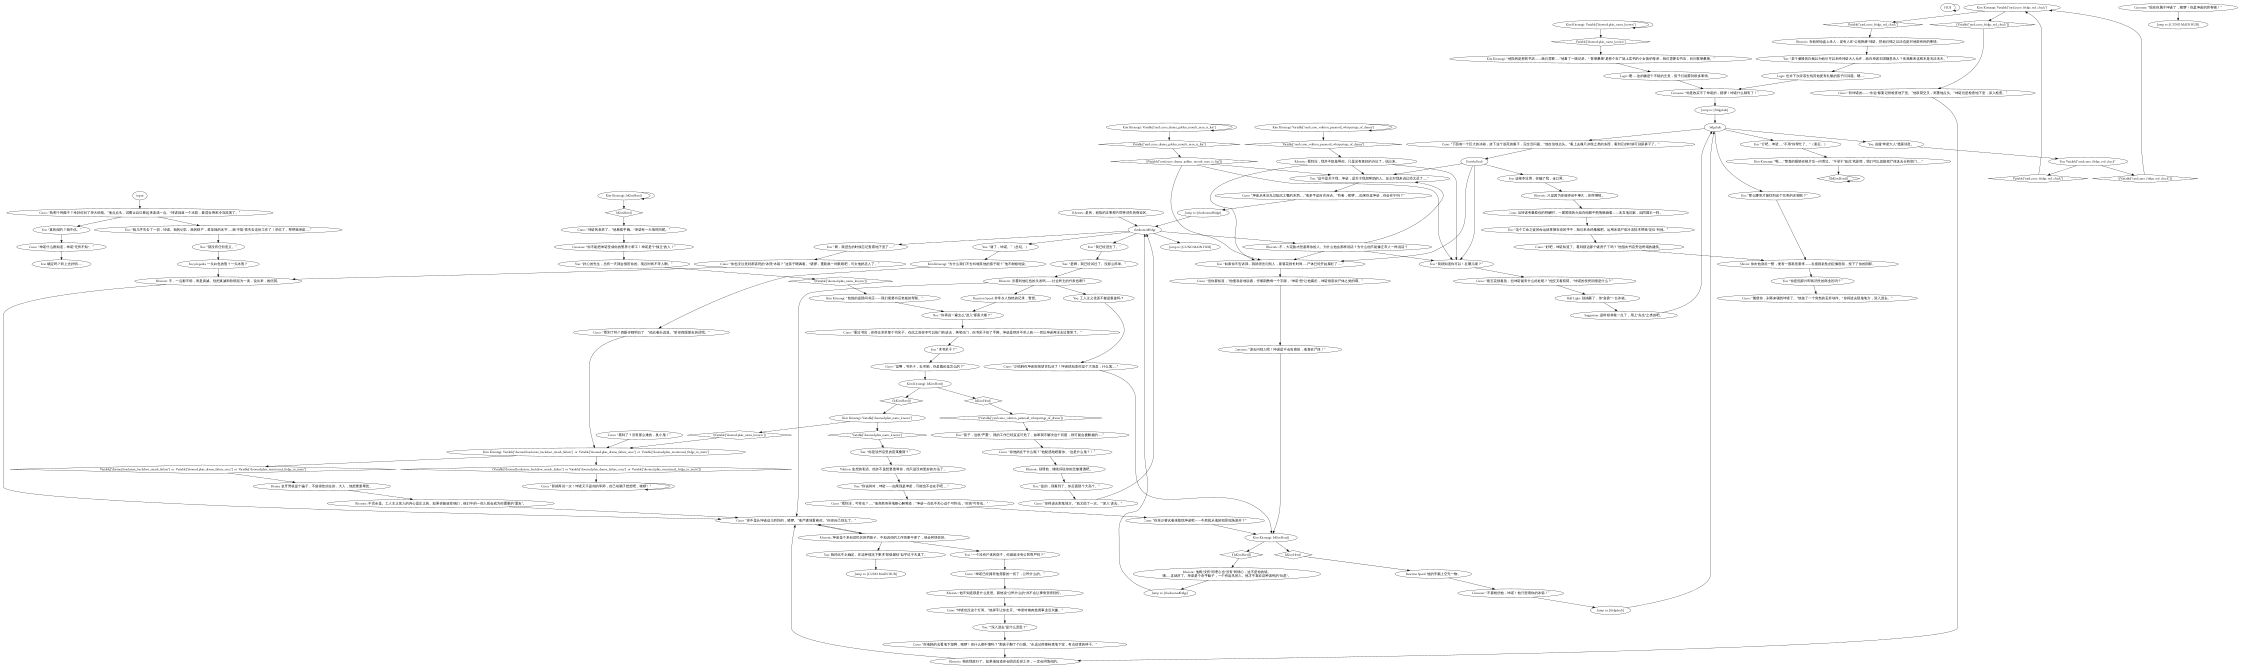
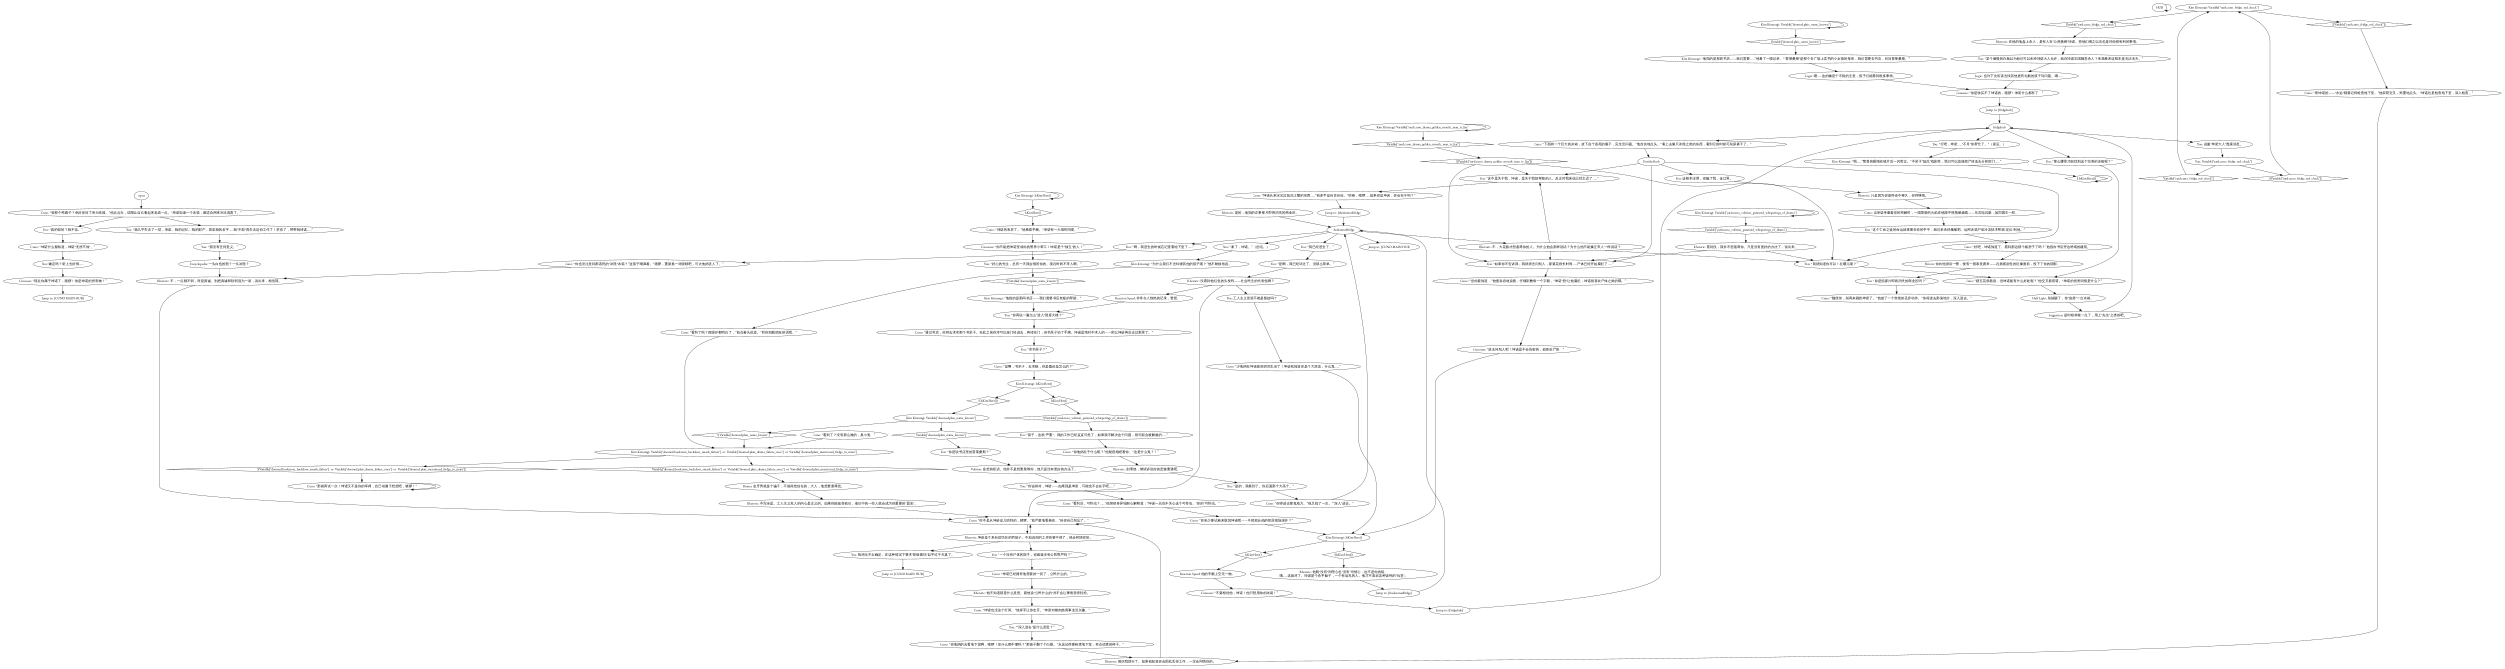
  digraph {
    fontname="EB Garamond"
    node [fontname="EB Garamond"]
    edge [fontname="EB Garamond"]
    n1 [label=HUB]
    n2 [label=input]
    n3 [label="Cuno: “装那个死瘸子？幸好你问了坤大统领。”他点点头，试图让自己看起来老成一点。“坤诺知道一个冰箱，最适合用来冷冻混蛋了。”"]
    n4 [label="You: “我几乎失去了一切，坤诺。我的记忆，我的财产，甚至我的名字……我*不能*再失去这份工作了！求你了，帮帮我坤诺……”"]
    n5 [label="You: “真的假的？我不信。”"]
    n6 [label="You: “是的，我看到了。你后面那个大高个。”"]
    n7 [label="Cuno: “你得进去那鬼地方。”他又指了一次。“*深入*进去。”"]
    n8 [label=thedoomedfridge]
    n9 [label="You: “那没有任何意义。”"]
    n10 [label="Encyclopedia: 一头白色的熊？一头冰熊？"]
    n11 [label="You: “我就知道你可以！在哪儿呢？”"]
    n12 [label="Cuno: “猪五花很着急，但坤诺能有什么好处呢？”他交叉着双臂。“坤诺的投资回报是什么？”"]
    n13 [label="Half Light: 别搞砸了，你*急需*一台冰箱。"]
    n14 [label="You: “你说得对，坤诺——如果我是坤诺，可能也不会在乎吧……”"]
    n15 [label="Cuno: “看到没，可怜虫？……”他突然奇异地耐心解释道：“坤诺一点也不关心这个可怜虫，*你的*可怜虫。”"]
    n16 [label="Cuno: “你至少要试着来取悦坤诺吧——不然就从他的犯罪现场滚开？”"]
    n17 [label="Kim Kitsuragi: Variable[\"yard.cuno_volition_paranoid_whisperings_of_drama\"]"]
    n18 [label="Variable[\"yard.cuno_volition_paranoid_whisperings_of_drama\"]" shape=diamond]
    n19 [label="Rhetoric: 看到没，我并不想羞辱你。只是没有更好的办法了，说出来。"]
    n20 [label="You: “这不是关于我，坤诺，是关于我想帮助的人。反正对我来说已经太迟了……”"]
    n21 [label="You: “如果你不告诉我，我就得去问别人，那要花很长时间……尸体已经开始腐烂了……”"]
    n22 [label="!(Variable[\"yard.cuno_volition_paranoid_whisperings_of_drama\"])" shape=diamond]
    n23 [label="You: “孩子，这很*严重*。我的工作已经岌岌可危了，如果我不解决这个问题，很可能会被解雇的……”"]
    n24 [label="Cuno: “你他妈在干什么呢？”他疑惑地瞪着你。“这是什么鬼？！”"]
    n25 [label="Kim Kitsuragi: Variable[\"doomed.plais_name_known\"]"]
    n26 [label="Variable[\"doomed.plais_name_known\"]" shape=diamond]
    n27 [label="Kim Kitsuragi: “他指的是那间书店——我们需要……”他看了一眼记录。“*普莱桑斯*是那个在广场上卖书的小女孩的母亲，我们需要去书店，问问普莱桑斯。”"]
    n28 [label="Logic: 嗯……这的确是个不错的主意，孩子们能看到很多事情。"]
    n29 [label="!(Variable[\"doomed.plais_name_known\"])" shape=diamond]
    n30 [label="Kim Kitsuragi: “他指的是那间书店——我们需要书店老板的帮助。”"]
    n31 [label="You: “你再说一遍怎么*进入*那座大楼？”"]
    n32 [label="Cuno: “坤诺的表坏了。”他看着手腕。“坤诺有一大堆时间呢。”"]
    n33 [label="Cunoesse: “你不能把坤诺变成你的警界小帮工！坤诺是个*独立*的人！”"]
    n34 [label="You: “好心的先生，总有一天我会报答你的。现在时间不等人啊。”"]
    n35 [label="Kim Kitsuragi: “呃……”警督的眼睛在镜片后一闪而过。“不至于*如此*戏剧性，我们可以直接把尸体送去分析部门……”"]
    n36 [label="!(IsKimHere())" shape=diamond]
    n37 [label="Cuno: “坤诺也没这个打算。”他挥手让你走开。“坤诺对猪肉慈善事业没兴趣。”"]
    n38 [label="You: “*深入进去*是什么意思？”"]
    n39 [label="Cuno: “你他妈的去看地下室啊，猪猡！你什么都不懂吗？”那孩子翻了个白眼。“永远记得要检查地下室，有点侦查的样子。”"]
    n40 [label="Cunoesse: “你是收买不了坤诺的，猪猡！坤诺什么都有了！”"]
    n41 [label="Jump to: [fridgehub]"]
    n42 [label=fridgehub]
    n43 [label="Jump to: [CUNO MAIN HUB]"]
    n44 [label="Rhetoric: 没看到他红色的头发吗——社会民主的代表色啊？"]
    n45 [label="Cuno: “你不是从坤诺这儿听到的，猪猡。”他严肃地看着你。“但你自己别忘了。”"]
    n46 [label="Reaction Speed: 非常令人惊艳的记录，警督。"]
    n47 [label="You: 工人主义党派不都是叛徒吗？"]
    n48 [label="Rhetoric: 坤诺是个来自贫民区的穷孩子。不如说你的工作快要不保了，他会同情你的。"]
    n49 [label="Cuno: “少他妈在坤诺面前胡言乱语了！坤诺就知道你是个大混蛋，什么鬼……”"]
    n50 [label="Cuno: “那就再试一次！坤诺又不是你的军师，自己动脑子想想吧，猪猡！”"]
    n51 [label="Jump to: [thedoomedfridge]"]
    n52 [label="Jump to: [CUNO MAIN HUB]"]
    n53 [label="Rhetoric: 不，大花脸才想羞辱你的人。为什么他会那样说话？为什么他不能像正常人一样说话？"]
    n54 [label="You: “啊，我进去的时候忘记查看地下室了……”"]
    n55 [label="You: “谢了，坤诺。”（总结。）"]
    n56 [label="You: “我已经进去了。”"]
    n57 [label="Logic: 也许下次应该去找其他更有礼貌的孩子问问题。嗯……"]
    n58 [label="Cuno: 当坤诺考量着你的辩解时，一团黑暗的火焰在他眼中熊熊燃烧着——无言地沉默，如同国王一样。"]
    n59 [label="You: “这个亡命之徒的命运就掌握在你的手中，我们来杀鸡儆猴吧。运用冰箱尸体冷冻技术帮我*定位*到他。”"]
    n60 [label="Cuno: “好吧，坤诺知道了。看到那边那个破房子了吗？”他指向书店旁边坍塌的建筑。"]
    n61 [label="Drama: 金牙男就是个骗子，不值得您信任的，大人，他想要羞辱您。"]
    n62 [label="Rhetoric: 不完全是。工人主义党人的内心是正义的。如果你能改变他们，他们中的一些人就会成为你重要的*盟友*。"]
    n63 [label="You: “是啊，我已经试过了。没那么简单。”"]
    n64 [label="Cuno: “你也没注意到那该死的*冰熊*冰箱？”这孩子嘲讽着。“猪猡，重新换一对眼睛吧，可太他妈丢人了。”"]
    n65 [label="Rhetoric: 不，一点都不弱，而是真诚。别把真诚和软弱混为一谈，说出来，相信我。"]
    n66 [label="Cuno: “听坤诺的——*永远*都要记得检查地下室。”他双臂交叉，郑重地点头。“坤诺总是检查地下室，深入检查。”"]
    n67 [label="Rhetoric: 相信我就行了。如果他知道你会因此丢掉工作，一定会同情你的。"]
    n68 [label="You: “一个没有尸体的院子，你难道没有公民尊严吗？”"]
    n69 [label="You: 我对此不太确定。在这种情况下要求*阶级团结*似乎过于天真了。"]
    n70 [label="Cuno: “坤诺已经拥有他需要的一切了，公民什么的。”"]
    n71 [label="Cunoesse: “现在你属于坤诺了，猪猡！你是坤诺的所有物！”"]
    n72 [label="Jump to: [CUNO MAIN HUB]"]
    n73 [label="Jump to: [thedoomedfridge]"]
    n74 [label="Untitled hub"]
    n75 [label="You: 这根本没用，你骗了我，金口男。"]
    n76 [label="Cuno: “坤诺从来没见过如此土鳖的东西……”他多半是自言自语。“听着，猪猡……如果你是坤诺，你会在乎吗？”"]
    n77 [label="Cuno: “但你要知道，”他慢吞吞地说着，仔细斟酌每一个字眼，“坤诺*想*让他腐烂，坤诺很喜欢尸体之类的哦。”"]
    n78 [label="Rhetoric: 只是因为你做得还不够久，你得继续。"]
    n79 [label="Cuno: “下面有一个巨大的冰箱，放下这个该死的瘸子，完全没问题。”他自信地点头。“看上去像只冰熊之类的东西，看到它的时候可别尿裤子了。”"]
    n80 [label="Rhetoric: 他不知道那是什么意思。跟他说*公民什么的*并不会让事情变得轻松。"]
    n81 [label="You: 确定吗？听上去好弱……"]
    n82 [label="You: “那么哪里才能找到这个完美的冰箱呢？”"]
    n83 [label="Reaction Speed: 他的手腕上空无一物。"]
    n84 [label="Cunoesse: “不要相信他，坤诺！他只想用你的冰箱！”"]
    n85 [label="Jump to: [fridgehub]"]
    n86 [label="Kim Kitsuragi: “为什么我们不去纠缠其他的孩子呢？”他不耐烦地说。"]
    n87 [label="Cuno: “看到了吗？四眼仔都明白了，”他点着头说道。“听你四眼朋友的话吧。”"]
    n88 [label="Kim Kitsuragi: Variable[\"doomed.bookstore_backdoor_smash_failure\"]  or  Variable[\"doomed.plais_drama_failure_once\"]  or  Variable[\"doomed.plais_mentioned_fridge_in_main\"]"]
    n89 [label="Rhetoric: 别理他，继续诉说你的悲惨遭遇吧。"]
    n90 [label="Cuno: “通过书店，你得去求求那个书呆子。在此之前你本可以按门铃进去，再堵住门，但书呆子动了手脚。坤诺是绝对不求人的——所以坤诺再没去过那里了。”"]
    n91 [label="You: “求书呆子？”"]
    n92 [label="Variable[\"doomed.bookstore_backdoor_smash_failure\"]  or  Variable[\"doomed.plais_drama_failure_once\"]  or  Variable[\"doomed.plais_mentioned_fridge_in_main\"]" shape=diamond]
    n93 [label="!(Variable[\"doomed.bookstore_backdoor_smash_failure\"]  or  Variable[\"doomed.plais_drama_failure_once\"]  or  Variable[\"doomed.plais_mentioned_fridge_in_main\"])" shape=diamond]
    n94 [label="Kim Kitsuragi: IsKimHere()"]
    n95 [label="IsKimHere()" shape=diamond]
    n96 [label="Kim Kitsuragi: IsKimHere()"]
    n97 [label="IsKimHere()" shape=diamond]
    n98 [label="!(IsKimHere())" shape=diamond]
    n99 [label="Kim Kitsuragi: Variable[\"yard.cuno_drama_golden_mouth_man_is_liar\"]"]
    n100 [label="Variable[\"yard.cuno_drama_golden_mouth_man_is_liar\"]" shape=diamond]
    n101 [label="!(Variable[\"yard.cuno_drama_golden_mouth_man_is_liar\"])" shape=diamond]
    n102 [label="Volition: 妄想的私语。他并不是想要羞辱你，他只是没有更好的办法了。"]
    n103 [label="Cuno: “看到了？没有那么难的，臭小鬼！”"]
    n104 [label="Kim Kitsuragi: Variable[\"yard.cuno_fridge_red_check\"]"]
    n105 [label="Variable[\"yard.cuno_fridge_red_check\"]" shape=diamond]
    n106 [label="!(Variable[\"yard.cuno_fridge_red_check\"])" shape=diamond]
    n107 [label="Rhetoric: 在他的地盘上杀人，是有人在*公然挑衅*坤诺。把他们绳之以法也是对他很有利的事情。"]
    n108 [label="You: “某个傲慢的白痴以为他们可以未经坤诺大人允许，就在坤诺王国随意杀人？依我看来这根本是无法无天。”"]
    n109 [label="Rhetoric: 是的，他指的正事那片即将消失的商业区。"]
    n110 [label="Kim Kitsuragi: IsKimHere()"]
    n111 [label="IsKimHere()" shape=diamond]
    n112 [label="!(IsKimHere())" shape=diamond]
    n113 [label="Kim Kitsuragi: Variable[\"doomed.plais_name_known\"]"]
    n114 [label="Variable[\"doomed.plais_name_known\"]" shape=diamond]
    n115 [label="!(Variable[\"doomed.plais_name_known\"])" shape=diamond]
    n116 [label="Suggestion: 是时候恭敬一点了，用上*先生*之类的吧。"]
    n117 [label="Shivers: 你向他身后一瞥，便有一股寒意袭来——在摇摇欲坠的巨像面前，投下了你的阴影。"]
    n118 [label="You: “你是指那片即将消失的商业区吗？”"]
    n119 [label="Cunoesse: “滚去问别人吧！坤诺是不会告密的，他喜欢尸体！”"]
    n120 [label="Cuno: “是啊，书呆子，去求她，你是蠢还是怎么的？”"]
    n121 [label="Cuno: “随便你，别再来骚扰坤诺了。”他做了一个突然的丢弃动作。“你得进去那鬼地方，深入进去。”"]
    n122 [label="Cuno: “坤诺什么都知道，坤诺*无所不知*。”"]
    n123 [label="You: 说服*坤诺大人*透露消息。"]
    n124 [label="You: “行吧，坤诺……*不用*你帮忙了。”（退后。）"]
    n125 [label="You: “你是说书店里的普莱桑斯？”"]
    n126 [label="You: Variable[\"yard.cuno_fridge_red_check\"]"]
    n127 [label="Variable[\"yard.cuno_fridge_red_check\"]" shape=diamond]
    n128 [label="!(Variable[\"yard.cuno_fridge_red_check\"])" shape=diamond]
    n129 [label="Rhetoric: 他既*没有*同理心也*没有*同情心，这不是你的错。\n哦……这就对了。坤诺是个杀手贩子，一个有远见的人。他才不喜欢这种该死的*玩意*。"]
    n1 -> n1
    n2 -> n3
    n3 -> n4
    n3 -> n5
    n4 -> n9
    n5 -> n122
    n6 -> n7
    n7 -> n8
    n8 -> n52
    n8 -> n53
    n8 -> n54
    n8 -> n55
    n8 -> n56
    n9 -> n10
    n10 -> n65
    n11 -> n12
    n12 -> n13
    n13 -> n116
    n14 -> n15
    n15 -> n16
    n16 -> n96
    n17 -> n17
    n17 -> n18
    n18 -> n19
    n19 -> n11
-   n19 -> n20
    n19 -> n21
    n20 -> n76
    n21 -> n77
    n22 -> n23
    n23 -> n24
    n24 -> n89
    n25 -> n25
    n25 -> n26
    n26 -> n27
    n27 -> n28
    n28 -> n40
    n29 -> n30
    n30 -> n31
    n31 -> n90
    n32 -> n33
    n33 -> n34
    n34 -> n29
    n35 -> n36
    n36 -> n36
    n37 -> n38
    n38 -> n39
    n39 -> n67
    n40 -> n41
    n41 -> n42
    n42 -> n79
    n42 -> n82
    n42 -> n123
    n42 -> n124
    n44 -> n45
    n44 -> n46
    n44 -> n47
    n45 -> n48
    n46 -> n31
    n47 -> n49
    n48 -> n45
    n48 -> n68
    n48 -> n69
    n49 -> n96
    n50 -> n50
    n51 -> n8
    n53 -> n11
    n53 -> n20
    n53 -> n21
    n54 -> n64
    n55 -> n86
    n56 -> n63
    n57 -> n40
    n58 -> n59
    n59 -> n60
    n60 -> n117
    n61 -> n62
    n62 -> n45
    n63 -> n44
    n64 -> n65
    n65 -> n45
    n66 -> n67
    n67 -> n45
    n68 -> n70
    n69 -> n43
    n70 -> n80
    n71 -> n72
    n73 -> n8
    n74 -> n11
    n74 -> n20
    n74 -> n21
    n74 -> n75
    n75 -> n78
    n76 -> n73
    n77 -> n119
    n78 -> n58
    n79 -> n74
    n80 -> n37
-   n82 -> n117
+   n81 -> n71
+   n82 -> n12
    n83 -> n84
    n84 -> n85
    n85 -> n42
    n86 -> n87
    n87 -> n88
    n88 -> n92
    n88 -> n93
    n89 -> n6
    n90 -> n91
    n91 -> n120
    n92 -> n61
    n93 -> n50
    n94 -> n94
    n94 -> n95
    n95 -> n32
    n96 -> n97
    n96 -> n98
    n97 -> n83
    n98 -> n129
    n99 -> n99
    n99 -> n100
    n100 -> n101
    n101 -> n11
    n101 -> n20
    n101 -> n21
    n102 -> n14
    n103 -> n88
    n104 -> n105
    n104 -> n106
    n105 -> n107
    n106 -> n66
    n107 -> n108
    n108 -> n57
    n109 -> n8
    n110 -> n111
    n110 -> n112
    n111 -> n22
    n112 -> n113
    n113 -> n114
    n113 -> n115
    n114 -> n125
    n115 -> n88
    n116 -> n42
    n117 -> n118
    n118 -> n121
    n119 -> n96
    n120 -> n110
    n122 -> n81
    n123 -> n126
    n124 -> n35
    n125 -> n102
    n126 -> n127
    n126 -> n128
    n127 -> n104
    n128 -> n104
    n129 -> n51
  }
